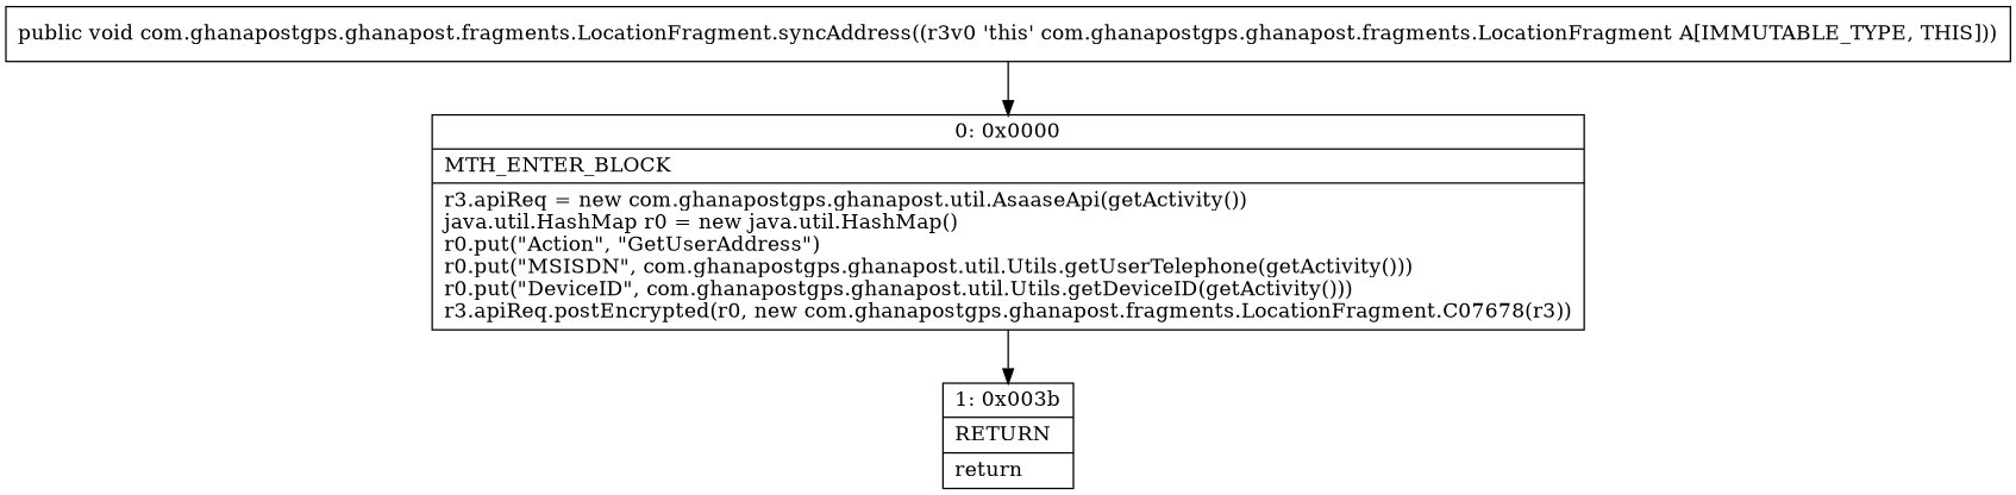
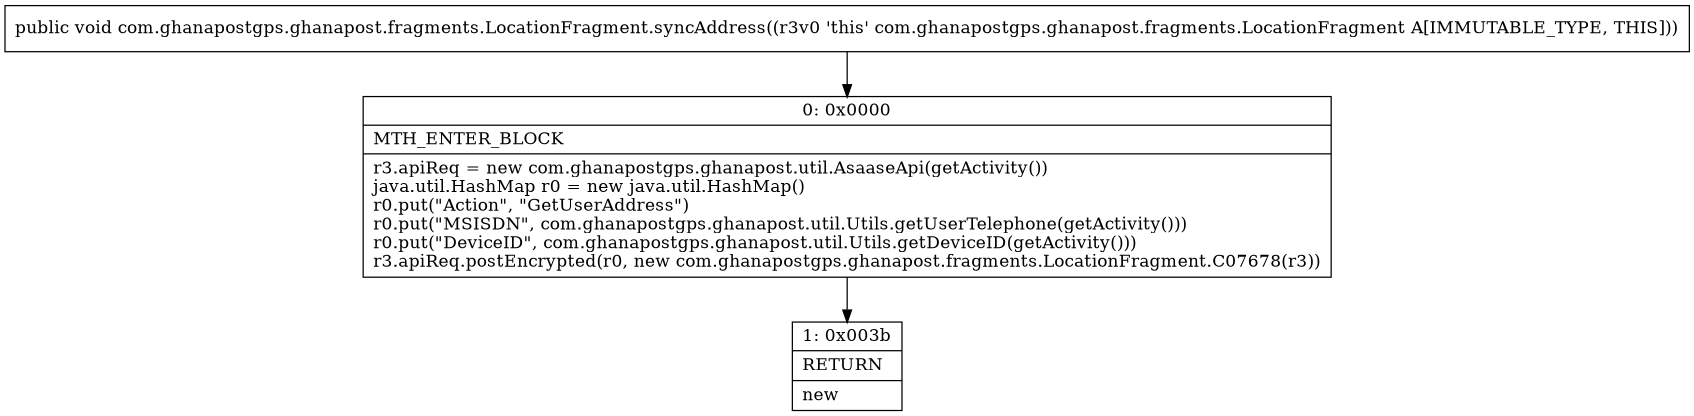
  digraph {
    node [shape=record]
    n1 [label="{0\:\ 0x0000|MTH_ENTER_BLOCK\l|r3.apiReq = new com.ghanapostgps.ghanapost.util.AsaaseApi(getActivity())\ljava.util.HashMap r0 = new java.util.HashMap()\lr0.put(\"Action\", \"GetUserAddress\")\lr0.put(\"MSISDN\", com.ghanapostgps.ghanapost.util.Utils.getUserTelephone(getActivity()))\lr0.put(\"DeviceID\", com.ghanapostgps.ghanapost.util.Utils.getDeviceID(getActivity()))\lr3.apiReq.postEncrypted(r0, new com.ghanapostgps.ghanapost.fragments.LocationFragment.C07678(r3))\l}"]
-   n2 [label="{1\:\ 0x003b|RETURN\l|return\l}"]
+   n2 [label="{1\:\ 0x003b|RETURN\l|new\l}"]
    n3 [label="{public void com.ghanapostgps.ghanapost.fragments.LocationFragment.syncAddress((r3v0 'this' com.ghanapostgps.ghanapost.fragments.LocationFragment A[IMMUTABLE_TYPE, THIS])) }"]
    n1 -> n2
    n3 -> n1
  }
